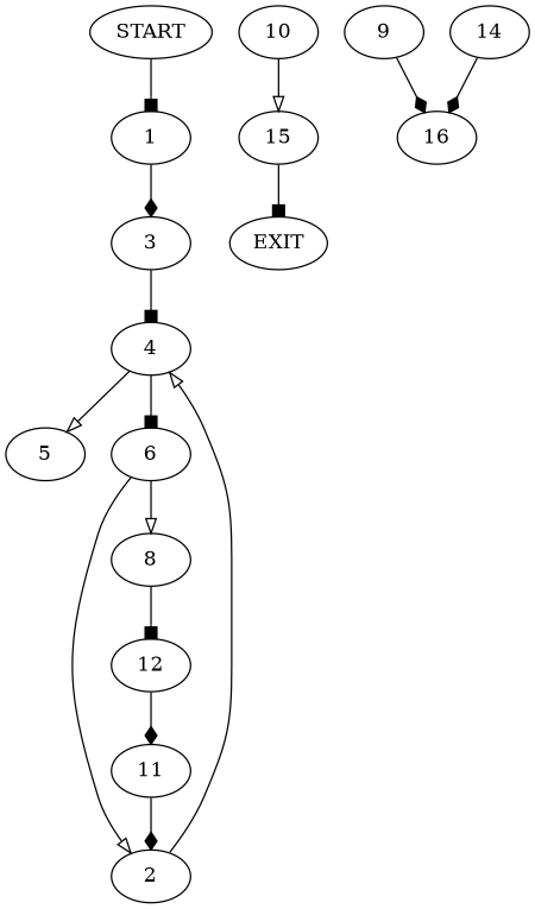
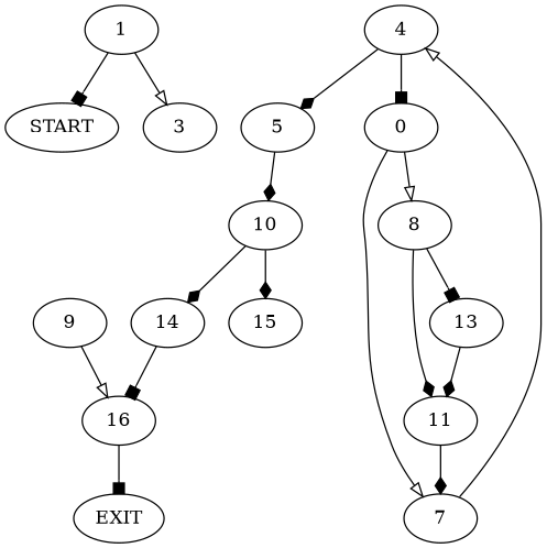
  digraph {
    edge [arrowhead=diamond]
    n1 [label=START]
    1
    3
    n4 [label=EXIT]
    4
    5
-   6
+   6 [label=0]
    10
-   7 [label=2]
+   7
    8
    9
    16
    14
    15
    11
-   12
-   n1 -> 1 [arrowhead=box]
-   1 -> 3
-   3 -> 4 [arrowhead=box]
-   4 -> 5 [arrowhead=onormal]
+   12 [label=13]
+   1 -> n1 [arrowhead=box]
+   1 -> 3 [arrowhead=onormal]
+   4 -> 5
    4 -> 6 [arrowhead=box]
+   5 -> 10
    6 -> 7 [arrowhead=onormal]
    6 -> 8 [arrowhead=onormal]
-   10 -> 15 [arrowhead=onormal]
+   10 -> 14
+   10 -> 15
    7 -> 4 [arrowhead=onormal]
+   8 -> 11
    8 -> 12 [arrowhead=box]
-   9 -> 16
-   15 -> n4 [arrowhead=box]
-   14 -> 16
+   9 -> 16 [arrowhead=onormal]
+   16 -> n4 [arrowhead=box]
+   14 -> 16 [arrowhead=box]
    11 -> 7
    12 -> 11
  }
